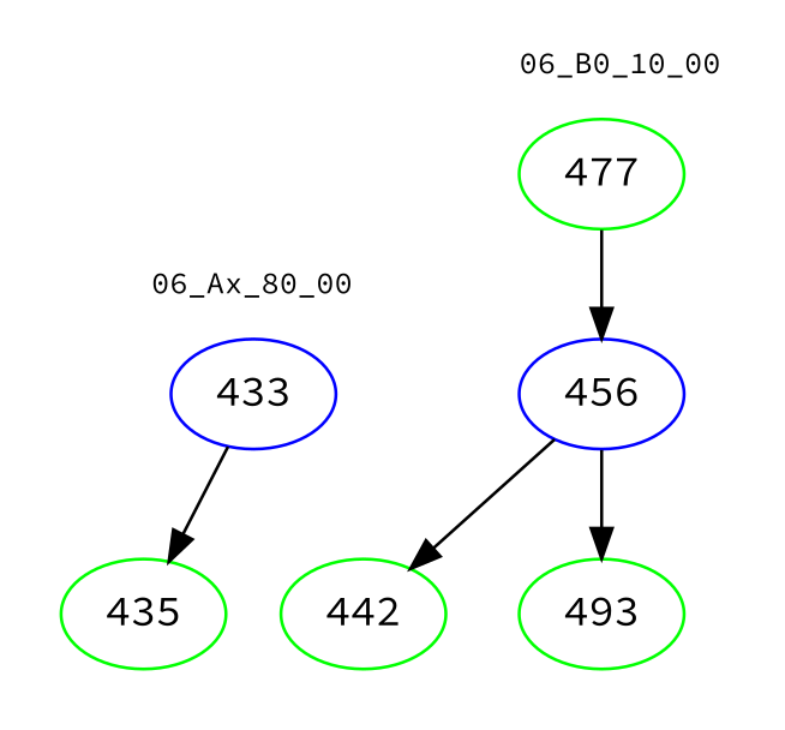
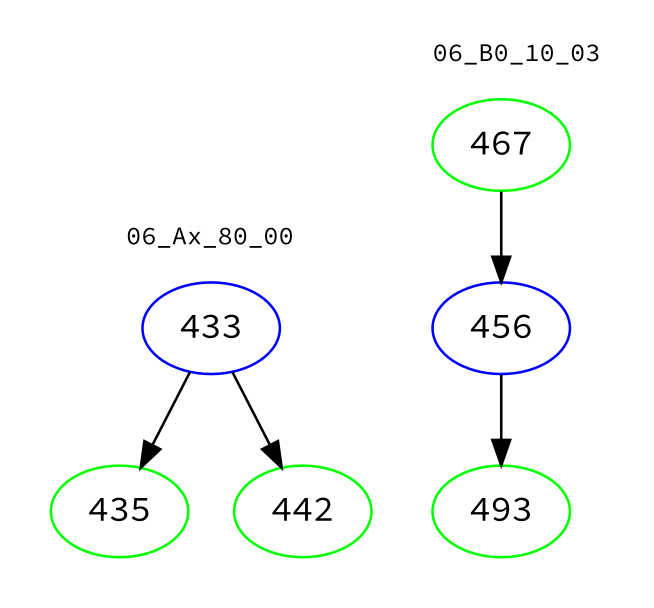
  digraph {
    fontname="Source Code Pro"
    node [color=green fontname="Source Code Pro"]
    edge [color=black fontname="Source Code Pro"]
    n1 [label=435]
    n2 [color=blue label=433]
    n3 [label=442]
-   n4 [label=477]
+   n4 [label=467]
    n5 [color=blue label=456]
    n6 [label=493]
    subgraph cluster_1 {
      color=white
      fontsize=10
      label="06_Ax_80_00"
      n1
      n2
      n3
    }
    subgraph cluster_2 {
      color=white
      fontsize=10
-     label="06_B0_10_00"
+     label="06_B0_10_03"
      n4
      n5
      n6
    }
    n2 -> n1
-   n5 -> n3
+   n2 -> n3
    n4 -> n5
    n5 -> n6
  }
